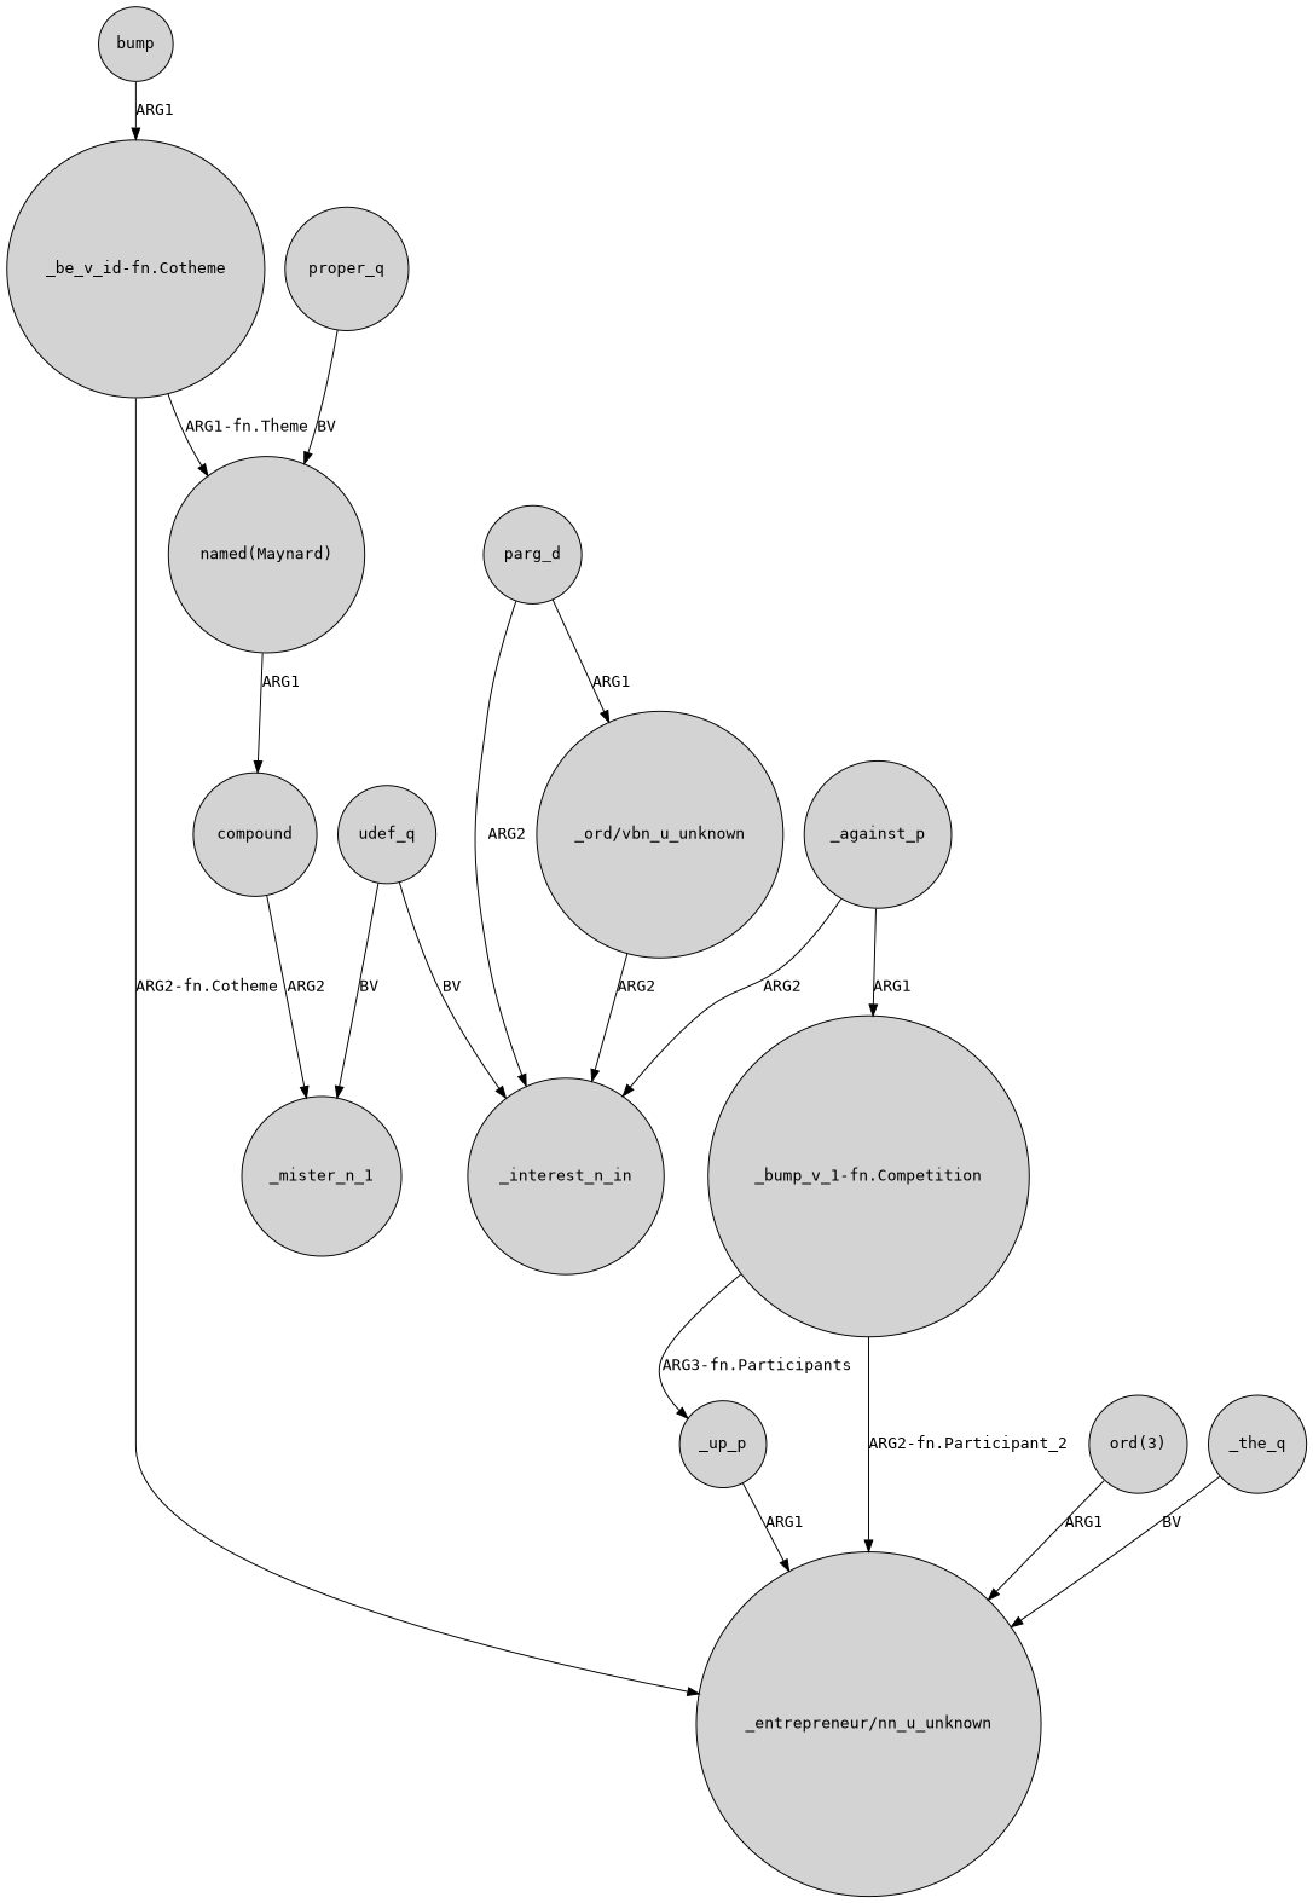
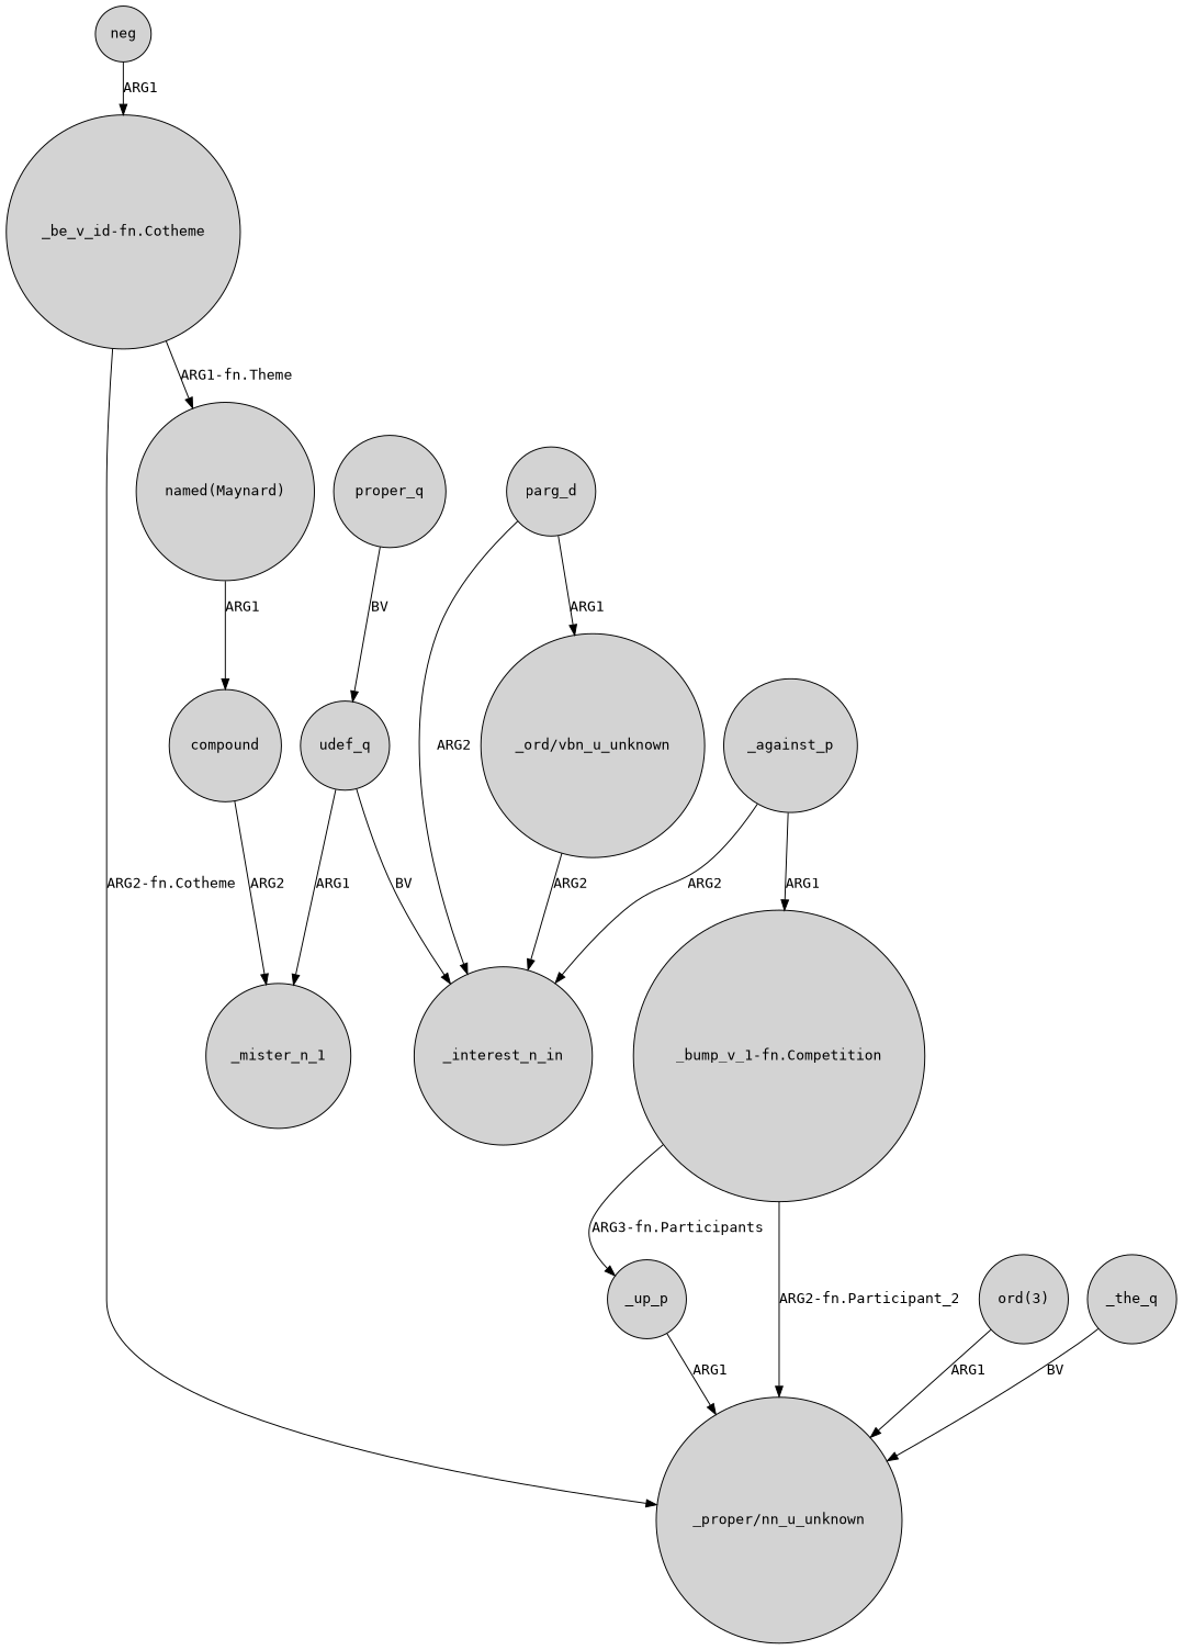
  digraph {
    fontname="DejaVu Sans Mono"
    node [fontname="DejaVu Sans Mono" shape=circle style=filled]
    edge [fontname="DejaVu Sans Mono"]
-   neg [label=bump]
+   neg
    "_be_v_id-fn.Cotheme"
    "named(Maynard)"
-   "_entrepreneur/nn_u_unknown"
+   "_entrepreneur/nn_u_unknown" [label="_proper/nn_u_unknown"]
    compound
    udef_q
    _interest_n_in
    _mister_n_1
    proper_q
    "_bump_v_1-fn.Competition"
    _up_p
    n12 [label="ord(3)"]
    n13 [label="_ord/vbn_u_unknown"]
    _against_p
    _the_q
    parg_d
    neg -> "_be_v_id-fn.Cotheme" [label=ARG1]
    "_be_v_id-fn.Cotheme" -> "named(Maynard)" [label="ARG1-fn.Theme"]
    "_be_v_id-fn.Cotheme" -> "_entrepreneur/nn_u_unknown" [label="ARG2-fn.Cotheme"]
    "named(Maynard)" -> compound [label=ARG1]
    compound -> _mister_n_1 [label=ARG2]
    udef_q -> _interest_n_in [label=BV]
-   udef_q -> _mister_n_1 [label=BV]
-   proper_q -> "named(Maynard)" [label=BV]
+   udef_q -> _mister_n_1 [label=ARG1]
+   proper_q -> udef_q [label=BV]
    "_bump_v_1-fn.Competition" -> "_entrepreneur/nn_u_unknown" [label="ARG2-fn.Participant_2"]
    "_bump_v_1-fn.Competition" -> _up_p [label="ARG3-fn.Participants"]
    _up_p -> "_entrepreneur/nn_u_unknown" [label=ARG1]
    n12 -> "_entrepreneur/nn_u_unknown" [label=ARG1]
    n13 -> _interest_n_in [label=ARG2]
    _against_p -> _interest_n_in [label=ARG2]
    _against_p -> "_bump_v_1-fn.Competition" [label=ARG1]
    _the_q -> "_entrepreneur/nn_u_unknown" [label=BV]
    parg_d -> _interest_n_in [label=ARG2]
    parg_d -> n13 [label=ARG1]
  }
